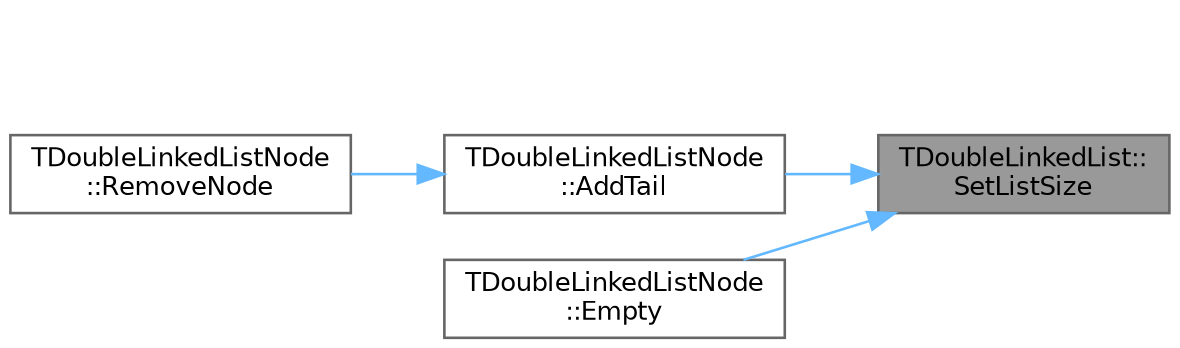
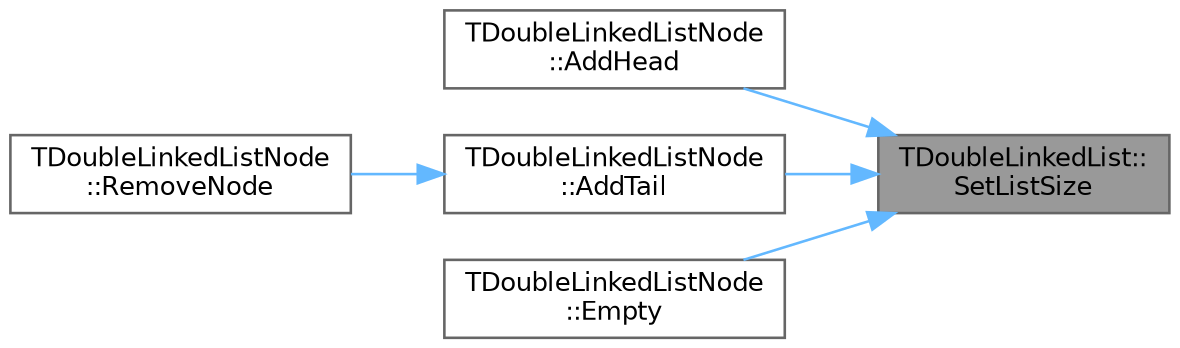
  digraph {
    rankdir=RL
    node [color=grey40 fillcolor=white fontname=Helvetica fontsize=10 shape=box style=filled]
    edge [color=steelblue1 dir=back fontname=Helvetica fontsize=10 labelfontname=Helvetica labelfontsize=10 style=solid]
    n1 [color=gray40 fillcolor=grey60 fontcolor=black height=0.2 label="TDoubleLinkedList::\lSetListSize" width=0.4]
+   n2 [height=0.2 label="TDoubleLinkedListNode\l::AddHead" width=0.4]
    n3 [height=0.2 label="TDoubleLinkedListNode\l::AddTail" width=0.4]
    n4 [height=0.2 label="TDoubleLinkedListNode\l::Empty" width=0.4]
    n5 [height=0.2 label="TDoubleLinkedListNode\l::RemoveNode" width=0.4]
+   n1 -> n2
    n1 -> n3
    n1 -> n4
    n3 -> n5
  }
